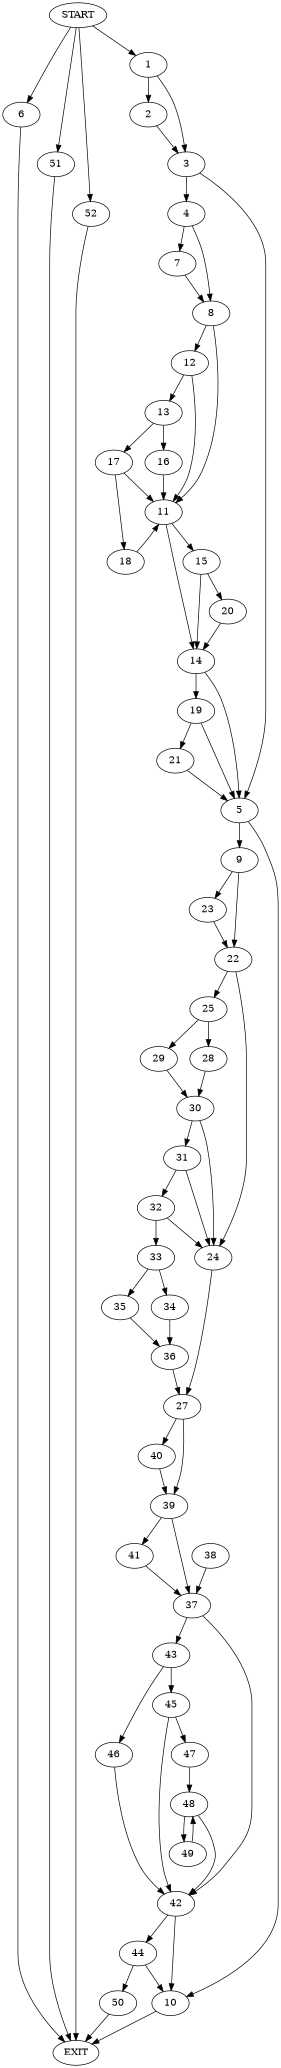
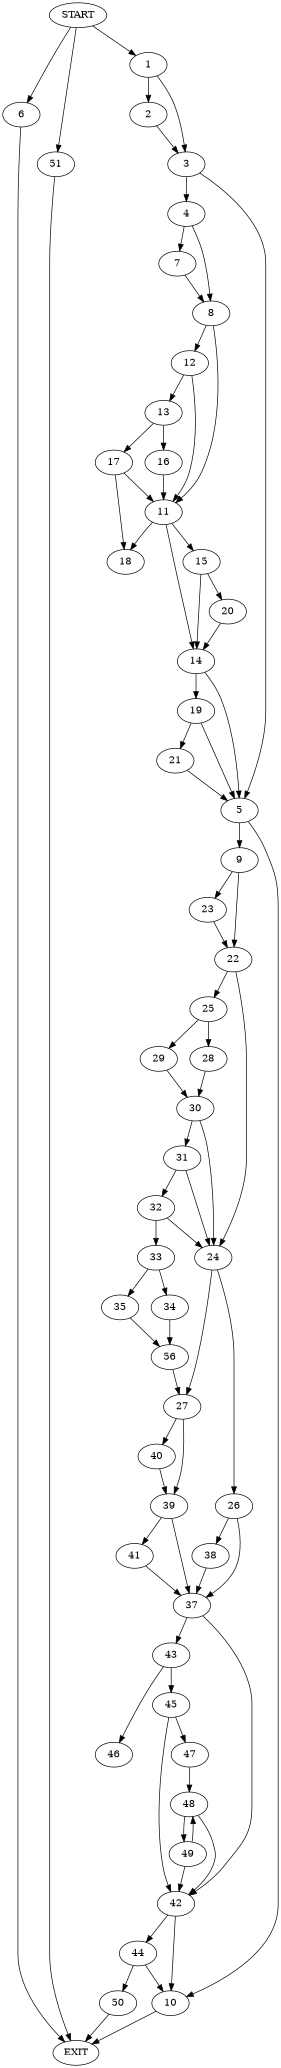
  digraph {
    n1 [label=START]
    1
    6
    51
-   52
    2
    3
    n8 [label=EXIT]
    4
    5
    7
    8
    9
    10
    11
    12
    22
    23
    14
    15
    13
    24
    25
    19
    20
    16
    17
    18
    21
+   26
    27
    28
    29
    37
    38
    39
    40
    30
    42
    43
    41
    31
    32
    33
    34
    35
-   36
+   36 [label=56]
    44
    45
    46
    50
    47
    48
    49
    n1 -> 1
    n1 -> 6
    n1 -> 51
-   n1 -> 52
    1 -> 2
    1 -> 3
    6 -> n8
    51 -> n8
-   52 -> n8
    2 -> 3
    3 -> 4
    3 -> 5
    4 -> 7
    4 -> 8
    5 -> 9
    5 -> 10
    7 -> 8
    8 -> 11
    8 -> 12
    9 -> 22
    9 -> 23
    10 -> n8
    11 -> 14
    11 -> 15
    12 -> 11
    12 -> 13
    22 -> 24
    22 -> 25
    23 -> 22
    14 -> 5
    14 -> 19
    15 -> 14
    15 -> 20
    13 -> 16
    13 -> 17
+   24 -> 26
    24 -> 27
    25 -> 28
    25 -> 29
    19 -> 5
    19 -> 21
    20 -> 14
    16 -> 11
    17 -> 11
    17 -> 18
-   18 -> 11
+   11 -> 18
    21 -> 5
+   26 -> 37
+   26 -> 38
    27 -> 39
    27 -> 40
    28 -> 30
    29 -> 30
    37 -> 42
    37 -> 43
    38 -> 37
    39 -> 37
    39 -> 41
    40 -> 39
    30 -> 24
    30 -> 31
    42 -> 10
    42 -> 44
    43 -> 45
    43 -> 46
    41 -> 37
    31 -> 24
    31 -> 32
    32 -> 24
    32 -> 33
    33 -> 34
    33 -> 35
    34 -> 36
    35 -> 36
    36 -> 27
    44 -> 10
    44 -> 50
    45 -> 42
    45 -> 47
-   46 -> 42
+   49 -> 42
    50 -> n8
    47 -> 48
    48 -> 42
    48 -> 49
    49 -> 48
  }
